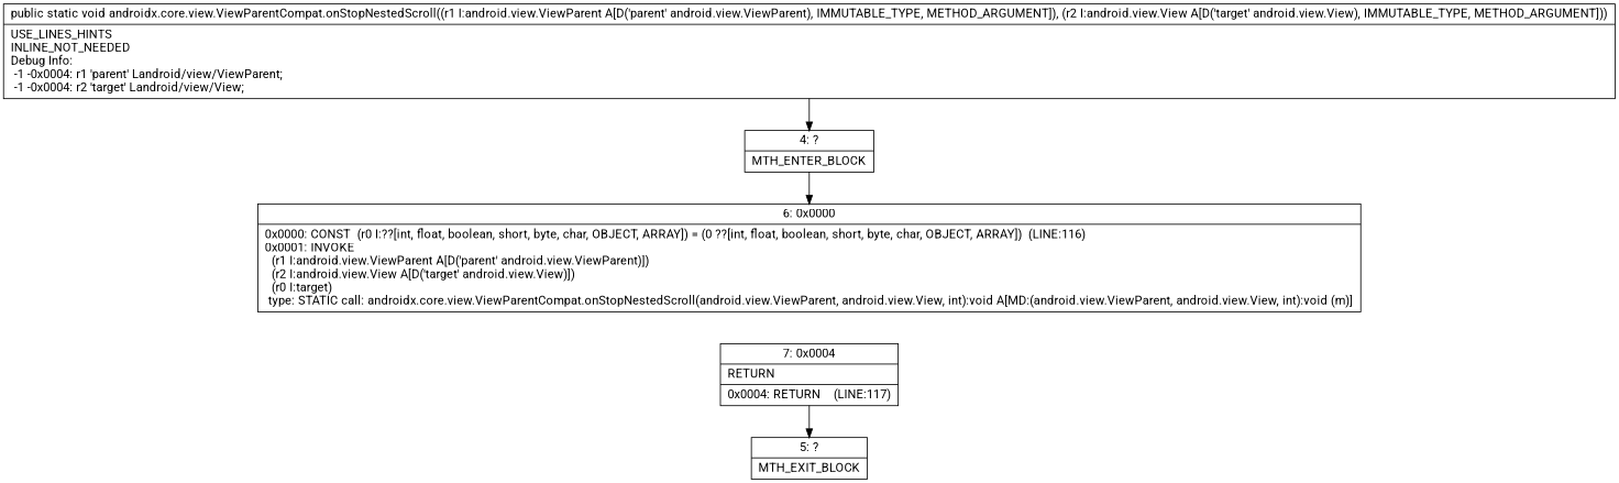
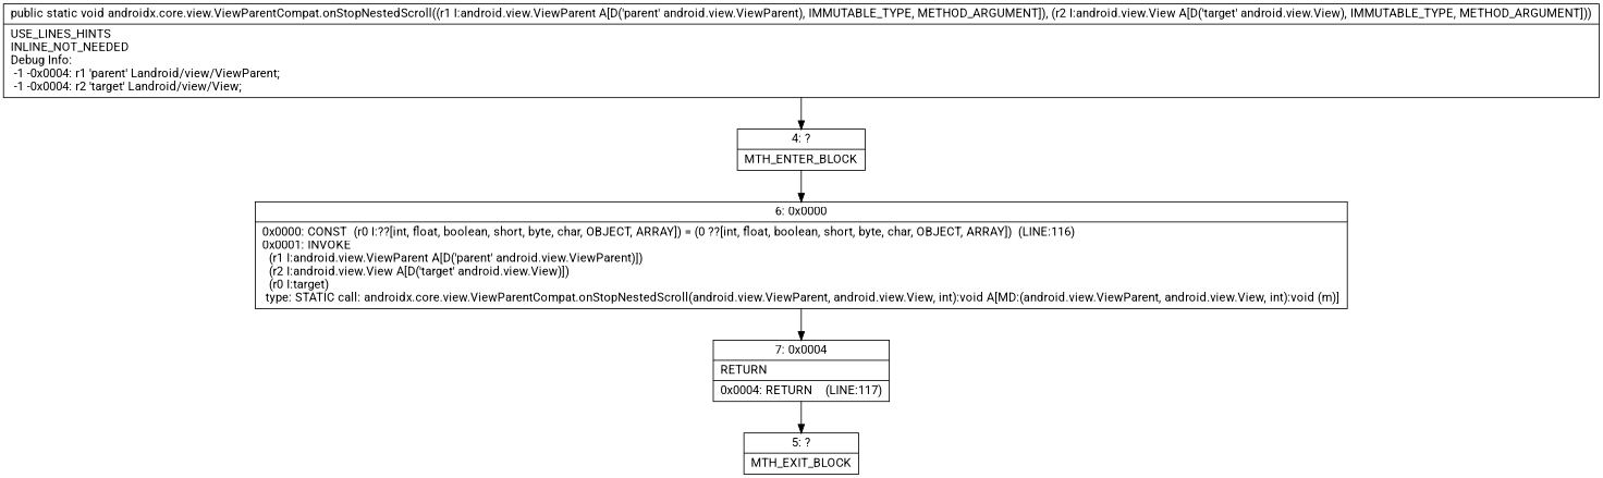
  digraph {
    fontname=Roboto
    node [fontname=Roboto shape=record]
    edge [fontname=Roboto]
    n1 [label="{4\:\ ?|MTH_ENTER_BLOCK\l}"]
    n2 [label="{6\:\ 0x0000|0x0000: CONST  (r0 I:??[int, float, boolean, short, byte, char, OBJECT, ARRAY]) = (0 ??[int, float, boolean, short, byte, char, OBJECT, ARRAY])  (LINE:116)\l0x0001: INVOKE  \l  (r1 I:android.view.ViewParent A[D('parent' android.view.ViewParent)])\l  (r2 I:android.view.View A[D('target' android.view.View)])\l  (r0 I:target)\l type: STATIC call: androidx.core.view.ViewParentCompat.onStopNestedScroll(android.view.ViewParent, android.view.View, int):void A[MD:(android.view.ViewParent, android.view.View, int):void (m)]\l}"]
    n3 [label="{7\:\ 0x0004|RETURN\l|0x0004: RETURN    (LINE:117)\l}"]
    n4 [label="{5\:\ ?|MTH_EXIT_BLOCK\l}"]
    n5 [label="{public static void androidx.core.view.ViewParentCompat.onStopNestedScroll((r1 I:android.view.ViewParent A[D('parent' android.view.ViewParent), IMMUTABLE_TYPE, METHOD_ARGUMENT]), (r2 I:android.view.View A[D('target' android.view.View), IMMUTABLE_TYPE, METHOD_ARGUMENT]))  | USE_LINES_HINTS\lINLINE_NOT_NEEDED\lDebug Info:\l  \-1 \-0x0004: r1 'parent' Landroid\/view\/ViewParent;\l  \-1 \-0x0004: r2 'target' Landroid\/view\/View;\l}"]
    n1 -> n2
+   n2 -> n3
    n3 -> n4
    n5 -> n1
  }
